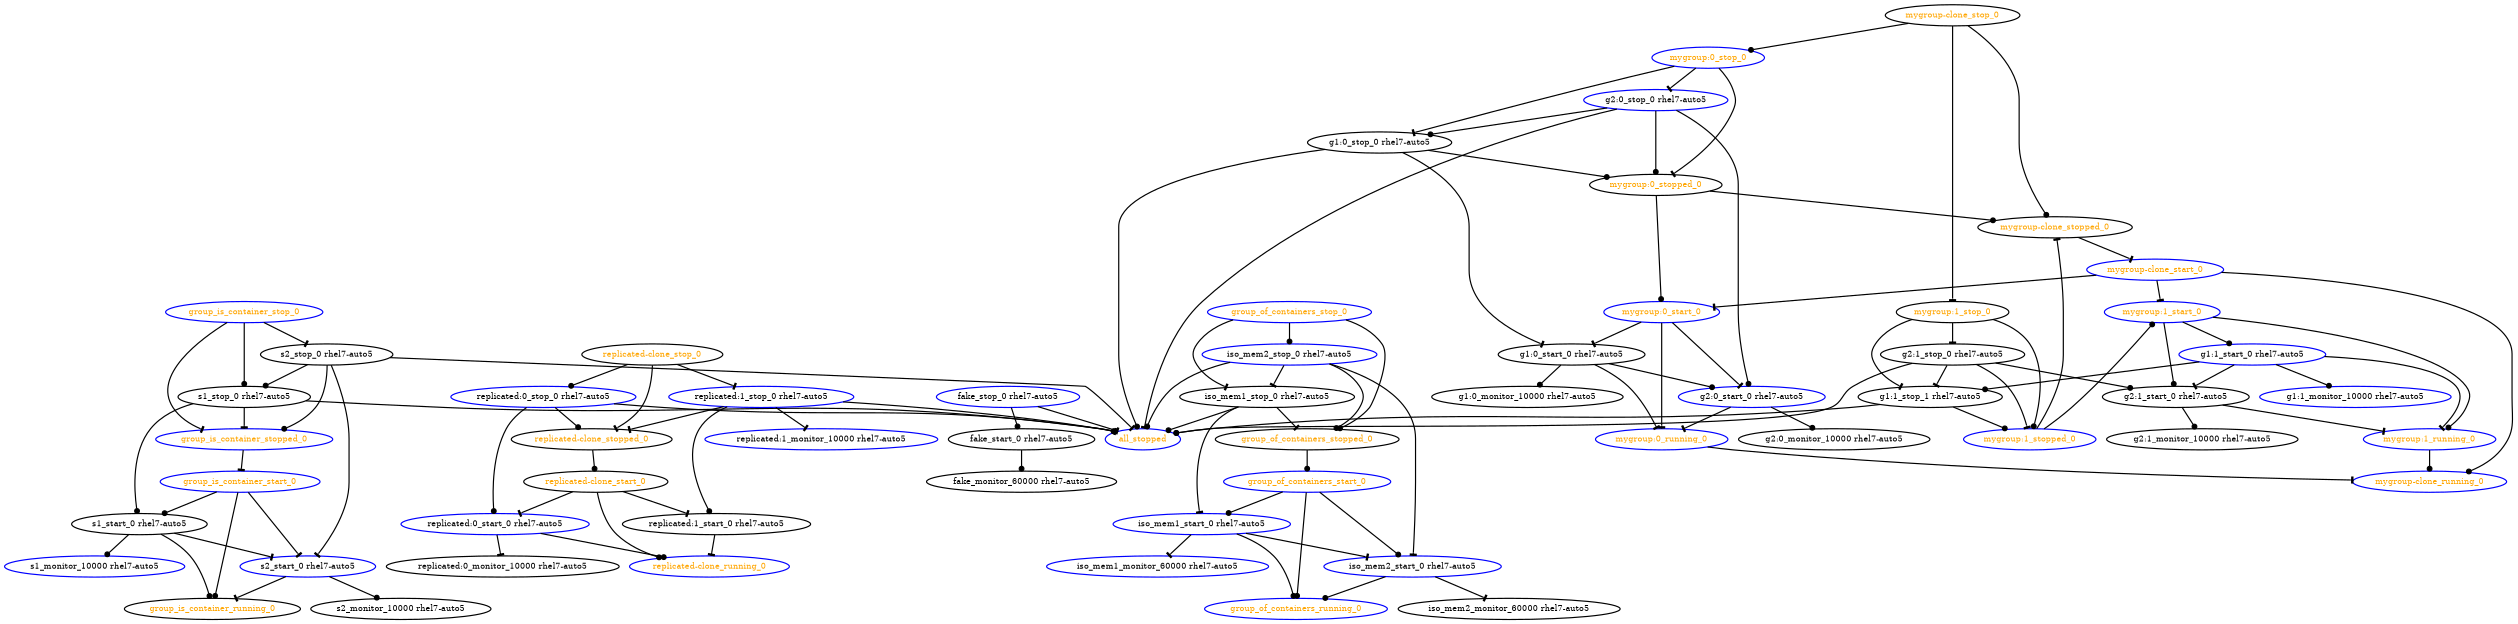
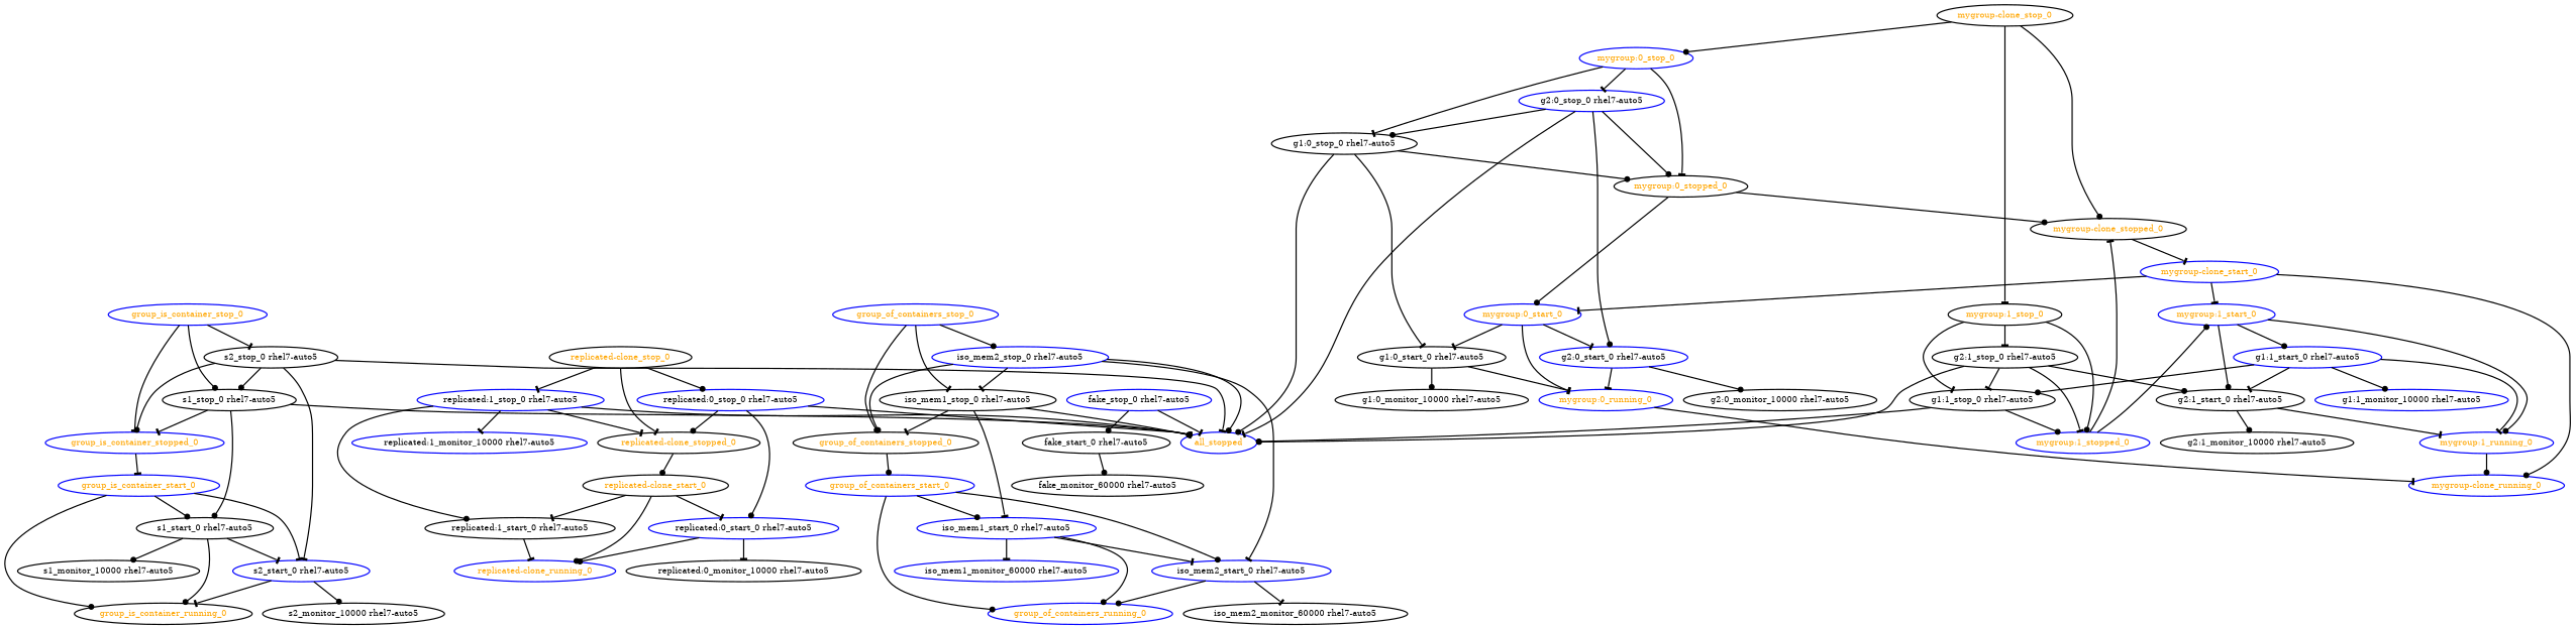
  digraph {
    node [color=blue fontcolor=black style=bold]
    edge [arrowhead=dot style=bold]
    all_stopped [fontcolor=orange]
    "fake_monitor_60000 rhel7-auto5" [color=black]
    "fake_start_0 rhel7-auto5" [color=black]
    "fake_stop_0 rhel7-auto5"
    "g1:0_monitor_10000 rhel7-auto5" [color=black]
    "g1:0_start_0 rhel7-auto5" [color=black]
    "g2:0_start_0 rhel7-auto5"
    "mygroup:0_running_0" [fontcolor=orange]
    "g2:0_monitor_10000 rhel7-auto5" [color=black]
    "mygroup-clone_running_0" [fontcolor=orange]
    "g1:0_stop_0 rhel7-auto5" [color=black]
    "mygroup:0_stopped_0" [color=black fontcolor=orange]
    "mygroup:0_start_0" [fontcolor=orange]
    "mygroup-clone_stopped_0" [color=black fontcolor=orange]
    "mygroup-clone_start_0" [fontcolor=orange]
    "g1:1_start_0 rhel7-auto5"
    "g1:1_monitor_10000 rhel7-auto5"
    "g2:1_start_0 rhel7-auto5" [color=black]
    "mygroup:1_running_0" [fontcolor=orange]
-   "g1:1_stop_0 rhel7-auto5" [color=black label="g1:1_stop_1 rhel7-auto5"]
+   "g1:1_stop_0 rhel7-auto5" [color=black]
    "g2:1_monitor_10000 rhel7-auto5" [color=black]
    "mygroup:1_stopped_0" [fontcolor=orange]
    "mygroup:1_start_0" [fontcolor=orange]
    "g2:0_stop_0 rhel7-auto5"
    "g2:1_stop_0 rhel7-auto5" [color=black]
    group_is_container_running_0 [color=black fontcolor=orange]
    group_is_container_start_0 [fontcolor=orange]
    "s1_start_0 rhel7-auto5" [color=black]
    "s2_start_0 rhel7-auto5"
-   "s1_monitor_10000 rhel7-auto5"
+   "s1_monitor_10000 rhel7-auto5" [color=black]
    "s2_monitor_10000 rhel7-auto5" [color=black]
    group_is_container_stop_0 [fontcolor=orange]
    group_is_container_stopped_0 [fontcolor=orange]
    "s1_stop_0 rhel7-auto5" [color=black]
    "s2_stop_0 rhel7-auto5" [color=black]
    group_of_containers_running_0 [fontcolor=orange]
    group_of_containers_start_0 [fontcolor=orange]
    "iso_mem1_start_0 rhel7-auto5"
    "iso_mem2_start_0 rhel7-auto5"
    "iso_mem1_monitor_60000 rhel7-auto5"
    "iso_mem2_monitor_60000 rhel7-auto5" [color=black]
    group_of_containers_stop_0 [fontcolor=orange]
    group_of_containers_stopped_0 [color=black fontcolor=orange]
    "iso_mem1_stop_0 rhel7-auto5" [color=black]
    "iso_mem2_stop_0 rhel7-auto5"
    "mygroup-clone_stop_0" [color=black fontcolor=orange]
    "mygroup:0_stop_0" [fontcolor=orange]
    "mygroup:1_stop_0" [color=black fontcolor=orange]
    "replicated-clone_running_0" [fontcolor=orange]
    "replicated-clone_start_0" [color=black fontcolor=orange]
    "replicated:0_start_0 rhel7-auto5"
    "replicated:1_start_0 rhel7-auto5" [color=black]
    "replicated:0_monitor_10000 rhel7-auto5" [color=black]
    "replicated-clone_stop_0" [color=black fontcolor=orange]
    "replicated-clone_stopped_0" [color=black fontcolor=orange]
    "replicated:0_stop_0 rhel7-auto5"
    "replicated:1_stop_0 rhel7-auto5"
    "replicated:1_monitor_10000 rhel7-auto5"
    "fake_start_0 rhel7-auto5" -> "fake_monitor_60000 rhel7-auto5"
    "fake_stop_0 rhel7-auto5" -> all_stopped [arrowhead=tee]
    "fake_stop_0 rhel7-auto5" -> "fake_start_0 rhel7-auto5"
    "g1:0_start_0 rhel7-auto5" -> "g1:0_monitor_10000 rhel7-auto5"
-   "g1:0_start_0 rhel7-auto5" -> "g2:0_start_0 rhel7-auto5"
    "g1:0_start_0 rhel7-auto5" -> "mygroup:0_running_0" [arrowhead=tee]
    "g2:0_start_0 rhel7-auto5" -> "mygroup:0_running_0" [arrowhead=tee]
    "g2:0_start_0 rhel7-auto5" -> "g2:0_monitor_10000 rhel7-auto5"
    "mygroup:0_running_0" -> "mygroup-clone_running_0" [arrowhead=tee]
    "g1:0_stop_0 rhel7-auto5" -> all_stopped
    "g1:0_stop_0 rhel7-auto5" -> "g1:0_start_0 rhel7-auto5" [arrowhead=tee]
    "g1:0_stop_0 rhel7-auto5" -> "mygroup:0_stopped_0"
    "mygroup:0_stopped_0" -> "mygroup:0_start_0"
    "mygroup:0_stopped_0" -> "mygroup-clone_stopped_0"
    "mygroup:0_start_0" -> "g1:0_start_0 rhel7-auto5" [arrowhead=tee]
    "mygroup:0_start_0" -> "g2:0_start_0 rhel7-auto5" [arrowhead=tee]
    "mygroup:0_start_0" -> "mygroup:0_running_0" [arrowhead=tee]
    "mygroup-clone_stopped_0" -> "mygroup-clone_start_0" [arrowhead=tee]
    "mygroup-clone_start_0" -> "mygroup-clone_running_0"
    "mygroup-clone_start_0" -> "mygroup:0_start_0" [arrowhead=tee]
    "mygroup-clone_start_0" -> "mygroup:1_start_0" [arrowhead=tee]
    "g1:1_start_0 rhel7-auto5" -> "g1:1_monitor_10000 rhel7-auto5"
    "g1:1_start_0 rhel7-auto5" -> "g2:1_start_0 rhel7-auto5" [arrowhead=tee]
    "g1:1_start_0 rhel7-auto5" -> "mygroup:1_running_0" [arrowhead=tee]
    "g1:1_start_0 rhel7-auto5" -> "g1:1_stop_0 rhel7-auto5"
    "g2:1_start_0 rhel7-auto5" -> "mygroup:1_running_0" [arrowhead=tee]
    "g2:1_start_0 rhel7-auto5" -> "g2:1_monitor_10000 rhel7-auto5"
    "mygroup:1_running_0" -> "mygroup-clone_running_0"
    "g1:1_stop_0 rhel7-auto5" -> all_stopped
    "g1:1_stop_0 rhel7-auto5" -> "mygroup:1_stopped_0"
    "mygroup:1_stopped_0" -> "mygroup-clone_stopped_0" [arrowhead=tee]
    "mygroup:1_stopped_0" -> "mygroup:1_start_0"
    "mygroup:1_start_0" -> "g1:1_start_0 rhel7-auto5"
    "mygroup:1_start_0" -> "g2:1_start_0 rhel7-auto5"
    "mygroup:1_start_0" -> "mygroup:1_running_0"
    "g2:0_stop_0 rhel7-auto5" -> all_stopped [arrowhead=tee]
    "g2:0_stop_0 rhel7-auto5" -> "g2:0_start_0 rhel7-auto5"
    "g2:0_stop_0 rhel7-auto5" -> "g1:0_stop_0 rhel7-auto5"
    "g2:0_stop_0 rhel7-auto5" -> "mygroup:0_stopped_0"
    "g2:1_stop_0 rhel7-auto5" -> all_stopped
    "g2:1_stop_0 rhel7-auto5" -> "g2:1_start_0 rhel7-auto5"
    "g2:1_stop_0 rhel7-auto5" -> "g1:1_stop_0 rhel7-auto5" [arrowhead=tee]
    "g2:1_stop_0 rhel7-auto5" -> "mygroup:1_stopped_0" [arrowhead=tee]
    group_is_container_start_0 -> group_is_container_running_0
    group_is_container_start_0 -> "s1_start_0 rhel7-auto5"
    group_is_container_start_0 -> "s2_start_0 rhel7-auto5" [arrowhead=tee]
    "s1_start_0 rhel7-auto5" -> group_is_container_running_0
    "s1_start_0 rhel7-auto5" -> "s2_start_0 rhel7-auto5" [arrowhead=tee]
    "s1_start_0 rhel7-auto5" -> "s1_monitor_10000 rhel7-auto5"
    "s2_start_0 rhel7-auto5" -> group_is_container_running_0 [arrowhead=tee]
    "s2_start_0 rhel7-auto5" -> "s2_monitor_10000 rhel7-auto5"
    group_is_container_stop_0 -> group_is_container_stopped_0 [arrowhead=tee]
    group_is_container_stop_0 -> "s1_stop_0 rhel7-auto5"
    group_is_container_stop_0 -> "s2_stop_0 rhel7-auto5" [arrowhead=tee]
    group_is_container_stopped_0 -> group_is_container_start_0 [arrowhead=tee]
    "s1_stop_0 rhel7-auto5" -> all_stopped
    "s1_stop_0 rhel7-auto5" -> "s1_start_0 rhel7-auto5"
    "s1_stop_0 rhel7-auto5" -> group_is_container_stopped_0 [arrowhead=tee]
    "s2_stop_0 rhel7-auto5" -> all_stopped [arrowhead=tee]
    "s2_stop_0 rhel7-auto5" -> "s2_start_0 rhel7-auto5" [arrowhead=tee]
    "s2_stop_0 rhel7-auto5" -> group_is_container_stopped_0
    "s2_stop_0 rhel7-auto5" -> "s1_stop_0 rhel7-auto5"
    group_of_containers_start_0 -> group_of_containers_running_0
    group_of_containers_start_0 -> "iso_mem1_start_0 rhel7-auto5"
    group_of_containers_start_0 -> "iso_mem2_start_0 rhel7-auto5"
    "iso_mem1_start_0 rhel7-auto5" -> group_of_containers_running_0
    "iso_mem1_start_0 rhel7-auto5" -> "iso_mem2_start_0 rhel7-auto5" [arrowhead=tee]
    "iso_mem1_start_0 rhel7-auto5" -> "iso_mem1_monitor_60000 rhel7-auto5" [arrowhead=tee]
    "iso_mem2_start_0 rhel7-auto5" -> group_of_containers_running_0
    "iso_mem2_start_0 rhel7-auto5" -> "iso_mem2_monitor_60000 rhel7-auto5" [arrowhead=tee]
    group_of_containers_stop_0 -> group_of_containers_stopped_0
    group_of_containers_stop_0 -> "iso_mem1_stop_0 rhel7-auto5" [arrowhead=tee]
    group_of_containers_stop_0 -> "iso_mem2_stop_0 rhel7-auto5"
    group_of_containers_stopped_0 -> group_of_containers_start_0
    "iso_mem1_stop_0 rhel7-auto5" -> all_stopped
    "iso_mem1_stop_0 rhel7-auto5" -> "iso_mem1_start_0 rhel7-auto5" [arrowhead=tee]
    "iso_mem1_stop_0 rhel7-auto5" -> group_of_containers_stopped_0 [arrowhead=tee]
    "iso_mem2_stop_0 rhel7-auto5" -> all_stopped
    "iso_mem2_stop_0 rhel7-auto5" -> "iso_mem2_start_0 rhel7-auto5" [arrowhead=tee]
    "iso_mem2_stop_0 rhel7-auto5" -> group_of_containers_stopped_0
    "iso_mem2_stop_0 rhel7-auto5" -> "iso_mem1_stop_0 rhel7-auto5" [arrowhead=tee]
    "mygroup-clone_stop_0" -> "mygroup-clone_stopped_0"
    "mygroup-clone_stop_0" -> "mygroup:0_stop_0"
    "mygroup-clone_stop_0" -> "mygroup:1_stop_0" [arrowhead=tee]
    "mygroup:0_stop_0" -> "g1:0_stop_0 rhel7-auto5" [arrowhead=tee]
    "mygroup:0_stop_0" -> "mygroup:0_stopped_0" [arrowhead=tee]
    "mygroup:0_stop_0" -> "g2:0_stop_0 rhel7-auto5" [arrowhead=tee]
    "mygroup:1_stop_0" -> "g1:1_stop_0 rhel7-auto5" [arrowhead=tee]
    "mygroup:1_stop_0" -> "mygroup:1_stopped_0"
    "mygroup:1_stop_0" -> "g2:1_stop_0 rhel7-auto5" [arrowhead=tee]
    "replicated-clone_start_0" -> "replicated-clone_running_0"
    "replicated-clone_start_0" -> "replicated:0_start_0 rhel7-auto5" [arrowhead=tee]
    "replicated-clone_start_0" -> "replicated:1_start_0 rhel7-auto5" [arrowhead=tee]
    "replicated:0_start_0 rhel7-auto5" -> "replicated-clone_running_0"
    "replicated:0_start_0 rhel7-auto5" -> "replicated:0_monitor_10000 rhel7-auto5" [arrowhead=tee]
    "replicated:1_start_0 rhel7-auto5" -> "replicated-clone_running_0" [arrowhead=tee]
    "replicated-clone_stop_0" -> "replicated-clone_stopped_0" [arrowhead=tee]
    "replicated-clone_stop_0" -> "replicated:0_stop_0 rhel7-auto5"
    "replicated-clone_stop_0" -> "replicated:1_stop_0 rhel7-auto5" [arrowhead=tee]
    "replicated-clone_stopped_0" -> "replicated-clone_start_0"
    "replicated:0_stop_0 rhel7-auto5" -> all_stopped [arrowhead=tee]
    "replicated:0_stop_0 rhel7-auto5" -> "replicated:0_start_0 rhel7-auto5"
    "replicated:0_stop_0 rhel7-auto5" -> "replicated-clone_stopped_0"
    "replicated:1_stop_0 rhel7-auto5" -> all_stopped
    "replicated:1_stop_0 rhel7-auto5" -> "replicated:1_start_0 rhel7-auto5"
    "replicated:1_stop_0 rhel7-auto5" -> "replicated-clone_stopped_0" [arrowhead=tee]
    "replicated:1_stop_0 rhel7-auto5" -> "replicated:1_monitor_10000 rhel7-auto5" [arrowhead=tee]
  }
